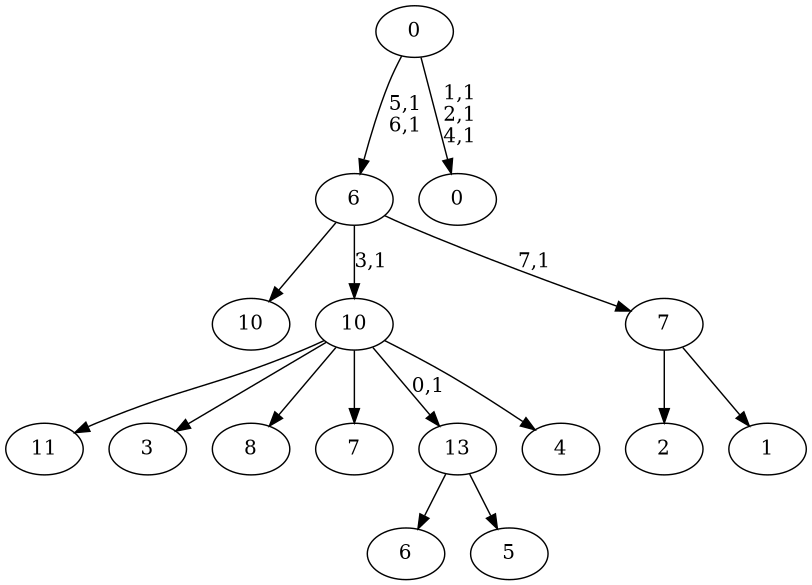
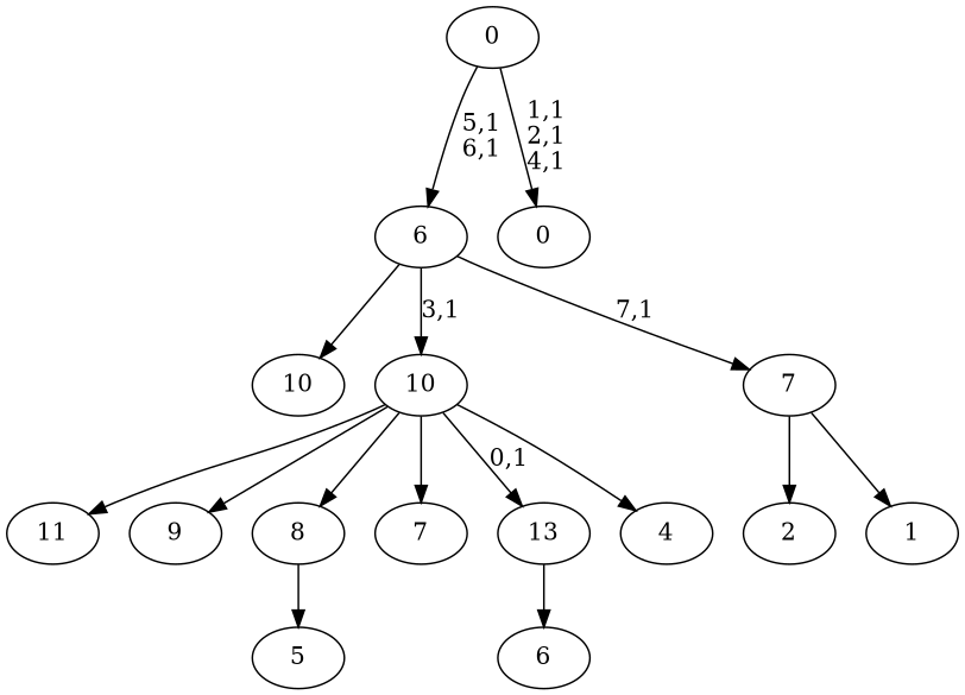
  digraph {
    n1 [label=11]
    n2 [label=10]
-   n3 [label=3]
+   n3 [label=9]
    n4 [label=8]
    n5 [label=7]
    n6 [label=6]
    n7 [label=5]
    13
    n9 [label=4]
    10
    n11 [label=2]
    n12 [label=1]
    7
    6
    n15 [label=0]
    0
    13 -> n6
-   13 -> n7
+   n4 -> n7
    10 -> n1
    10 -> n3
    10 -> n4
    10 -> n5
    10 -> 13 [label="0,1"]
    10 -> n9
    7 -> n11
    7 -> n12
    6 -> n2
    6 -> 10 [label="3,1"]
    6 -> 7 [label="7,1"]
    0 -> 6 [label="5,1\n6,1"]
    0 -> n15 [label="1,1\n2,1\n4,1"]
  }
